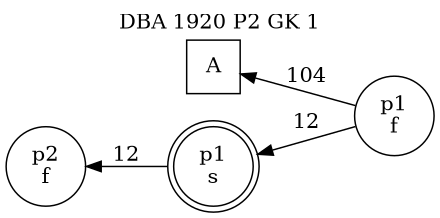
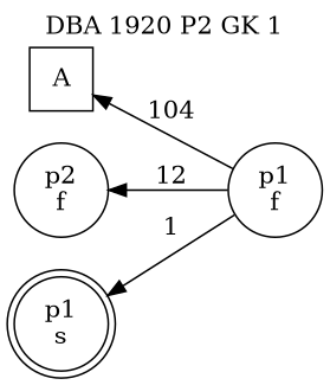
  digraph {
    label=" DBA 1920 P2 GK 1 "
    labelloc=tl
    rankdir=RL
    node [shape=circle]
    n1 [label=A shape=square]
    n2 [label="p1\nf"]
    n3 [label="p2\nf"]
    n4 [label="p1\ns" shape=doublecircle]
    n2 -> n1 [label=104]
-   n4 -> n3 [label=12]
-   n2 -> n4 [label=12]
+   n2 -> n3 [label=12]
+   n2 -> n4 [label=1]
  }
